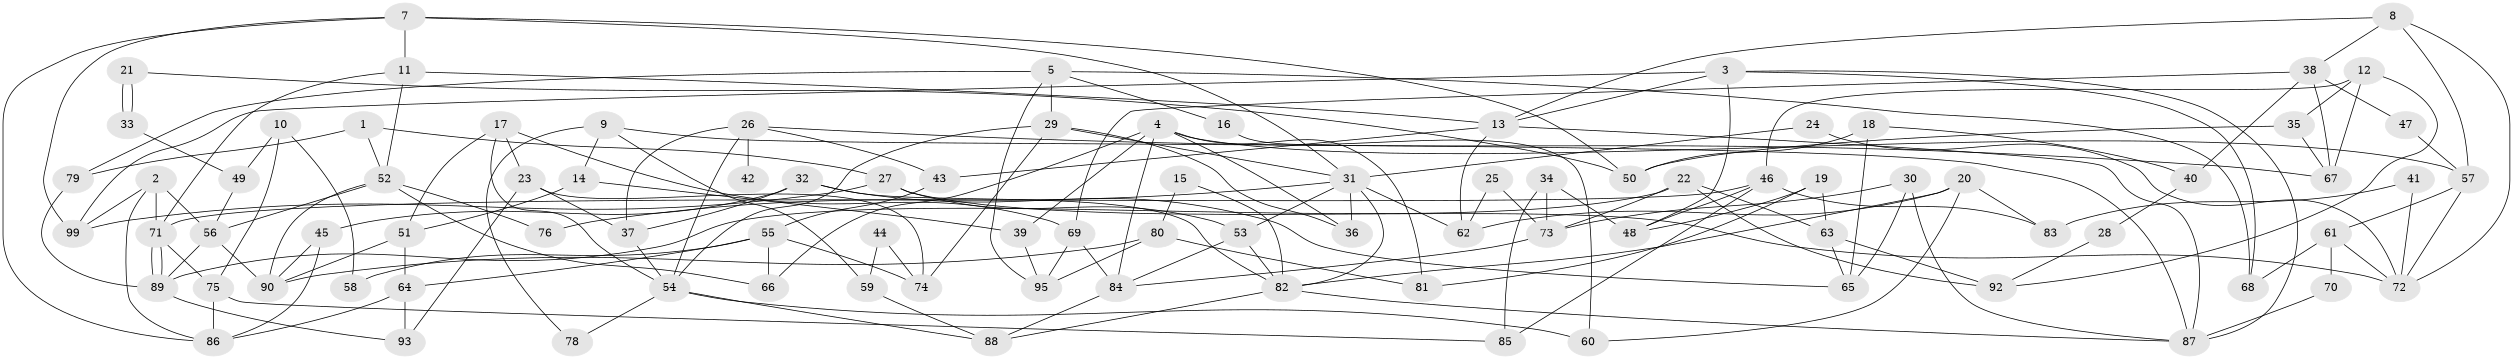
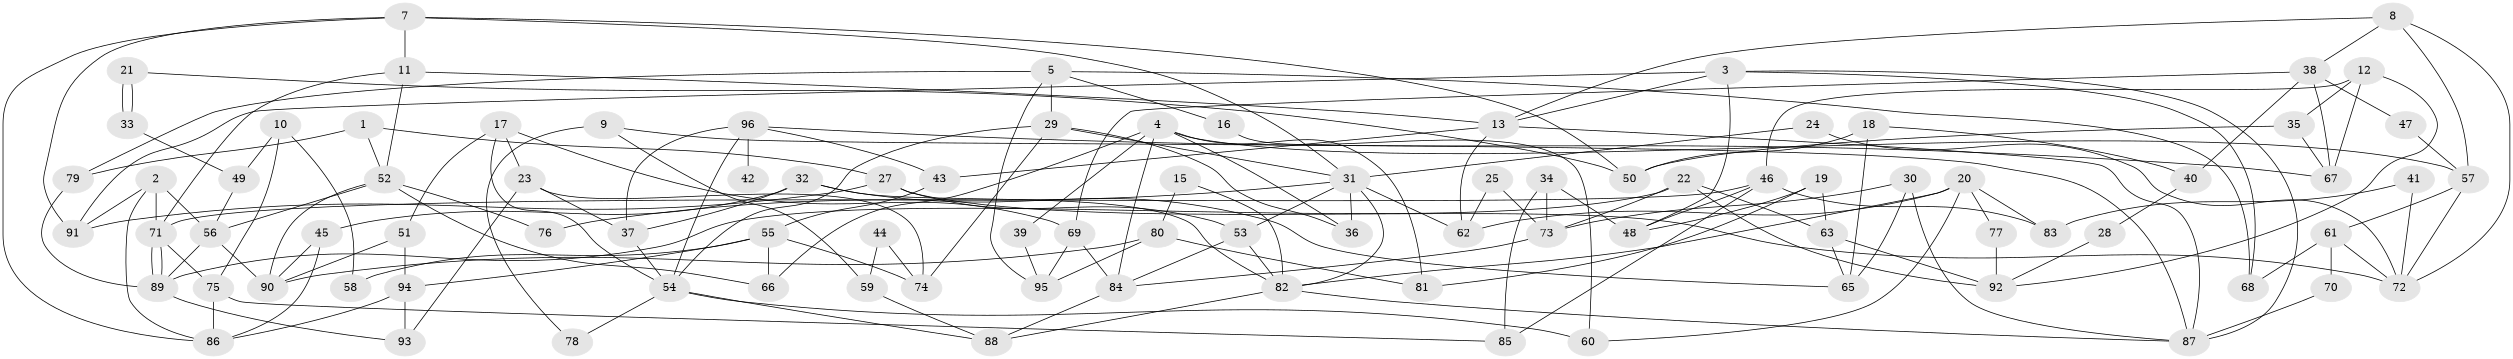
  graph {
    node [color=gray90 style=filled]
    1
    27
    52
    79
-   91 [label=99]
+   91
    72
    53
    56
    66
    76
    90
    89
    2
    71
    86
    75
    3
    13
    48
    68
    87
    43
    62
    4
    36
    39
    57
    81
    84
    95
    61
    88
    5
    16
    29
    60
    31
    54
    74
    44
    59
    46
    85
    83
    7
    11
    50
    82
    8
    38
    10
    49
    58
    67
    69
    40
    47
    9
-   14
    78
    51
    12
    35
    92
    55
-   64
+   64 [label=94]
    15
    80
    17
    23
    37
    93
    18
    65
    28
    19
    63
    20
+   77
    21
    33
    22
    73
    24
    25
-   26
+   26 [label=96]
    42
    30
    32
    45
    34
    41
    70
    1 -- 27
    1 -- 52
    1 -- 79
    27 -- 91
    27 -- 72
    27 -- 53
    52 -- 56
    52 -- 66
    52 -- 76
    52 -- 90
    79 -- 89
    53 -- 84
    53 -- 82
    56 -- 90
    56 -- 89
    89 -- 93
    2 -- 91
    2 -- 56
    2 -- 71
    2 -- 86
    71 -- 89
    71 -- 89
    71 -- 75
    75 -- 86
    75 -- 85
    3 -- 91
    3 -- 13
    3 -- 48
    3 -- 68
    3 -- 87
    13 -- 87
    13 -- 43
    13 -- 62
    43 -- 55
    4 -- 66
    4 -- 36
    4 -- 39
    4 -- 57
    4 -- 81
    4 -- 84
    39 -- 95
    57 -- 72
    57 -- 61
    84 -- 88
    61 -- 72
    61 -- 68
    61 -- 70
    5 -- 79
    5 -- 68
    5 -- 95
    5 -- 16
    5 -- 29
    16 -- 60
    29 -- 36
    29 -- 31
    29 -- 54
    29 -- 74
    31 -- 53
    31 -- 76
    31 -- 62
    31 -- 36
    31 -- 82
    54 -- 88
    54 -- 60
    54 -- 78
    44 -- 74
    44 -- 59
    59 -- 88
    46 -- 71
    46 -- 48
    46 -- 85
    46 -- 83
    7 -- 91
    7 -- 86
    7 -- 31
    7 -- 11
    7 -- 50
    11 -- 52
    11 -- 71
    11 -- 13
    82 -- 87
    82 -- 88
    8 -- 72
    8 -- 13
    8 -- 57
    8 -- 38
    38 -- 67
    38 -- 69
    38 -- 40
    38 -- 47
    10 -- 75
    10 -- 49
    10 -- 58
    49 -- 56
    69 -- 84
    69 -- 95
    40 -- 28
    47 -- 57
    9 -- 87
    9 -- 59
-   9 -- 14
    9 -- 78
-   14 -- 39
-   14 -- 51
    51 -- 90
    51 -- 64
    12 -- 46
    12 -- 67
    12 -- 35
    12 -- 92
    35 -- 50
    35 -- 67
    55 -- 66
    55 -- 74
    55 -- 58
    55 -- 64
    64 -- 86
    64 -- 93
    15 -- 82
    15 -- 80
    80 -- 90
    80 -- 81
    80 -- 95
    17 -- 54
    17 -- 69
    17 -- 51
    17 -- 23
    23 -- 74
    23 -- 37
    23 -- 93
    37 -- 54
    18 -- 50
    18 -- 40
    18 -- 65
    28 -- 92
    19 -- 48
    19 -- 81
    19 -- 63
    63 -- 92
    63 -- 65
    20 -- 62
    20 -- 60
    20 -- 83
    20 -- 82
+   20 -- 77
+   77 -- 92
    21 -- 50
    21 -- 33
    21 -- 33
    33 -- 49
    22 -- 89
    22 -- 92
    22 -- 63
    22 -- 73
    73 -- 84
    24 -- 72
    24 -- 31
    25 -- 62
    25 -- 73
    26 -- 43
    26 -- 54
    26 -- 67
    26 -- 37
    26 -- 42
    30 -- 87
    30 -- 65
    30 -- 73
    32 -- 82
    32 -- 37
    32 -- 65
    32 -- 45
    45 -- 90
    45 -- 86
    34 -- 48
    34 -- 85
    34 -- 73
    41 -- 72
    41 -- 83
    70 -- 87
  }
